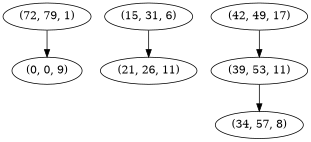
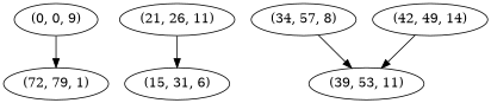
  digraph {
    n1 [label="(0, 0, 9)"]
    "(72, 79, 1)"
    "(15, 31, 6)"
    "(21, 26, 11)"
    "(34, 57, 8)"
    "(39, 53, 11)"
-   "(42, 49, 14)" [label="(42, 49, 17)"]
-   "(72, 79, 1)" -> n1
-   "(15, 31, 6)" -> "(21, 26, 11)"
-   "(39, 53, 11)" -> "(34, 57, 8)"
+   "(42, 49, 14)"
+   n1 -> "(72, 79, 1)"
+   "(21, 26, 11)" -> "(15, 31, 6)"
+   "(34, 57, 8)" -> "(39, 53, 11)"
    "(42, 49, 14)" -> "(39, 53, 11)"
  }
